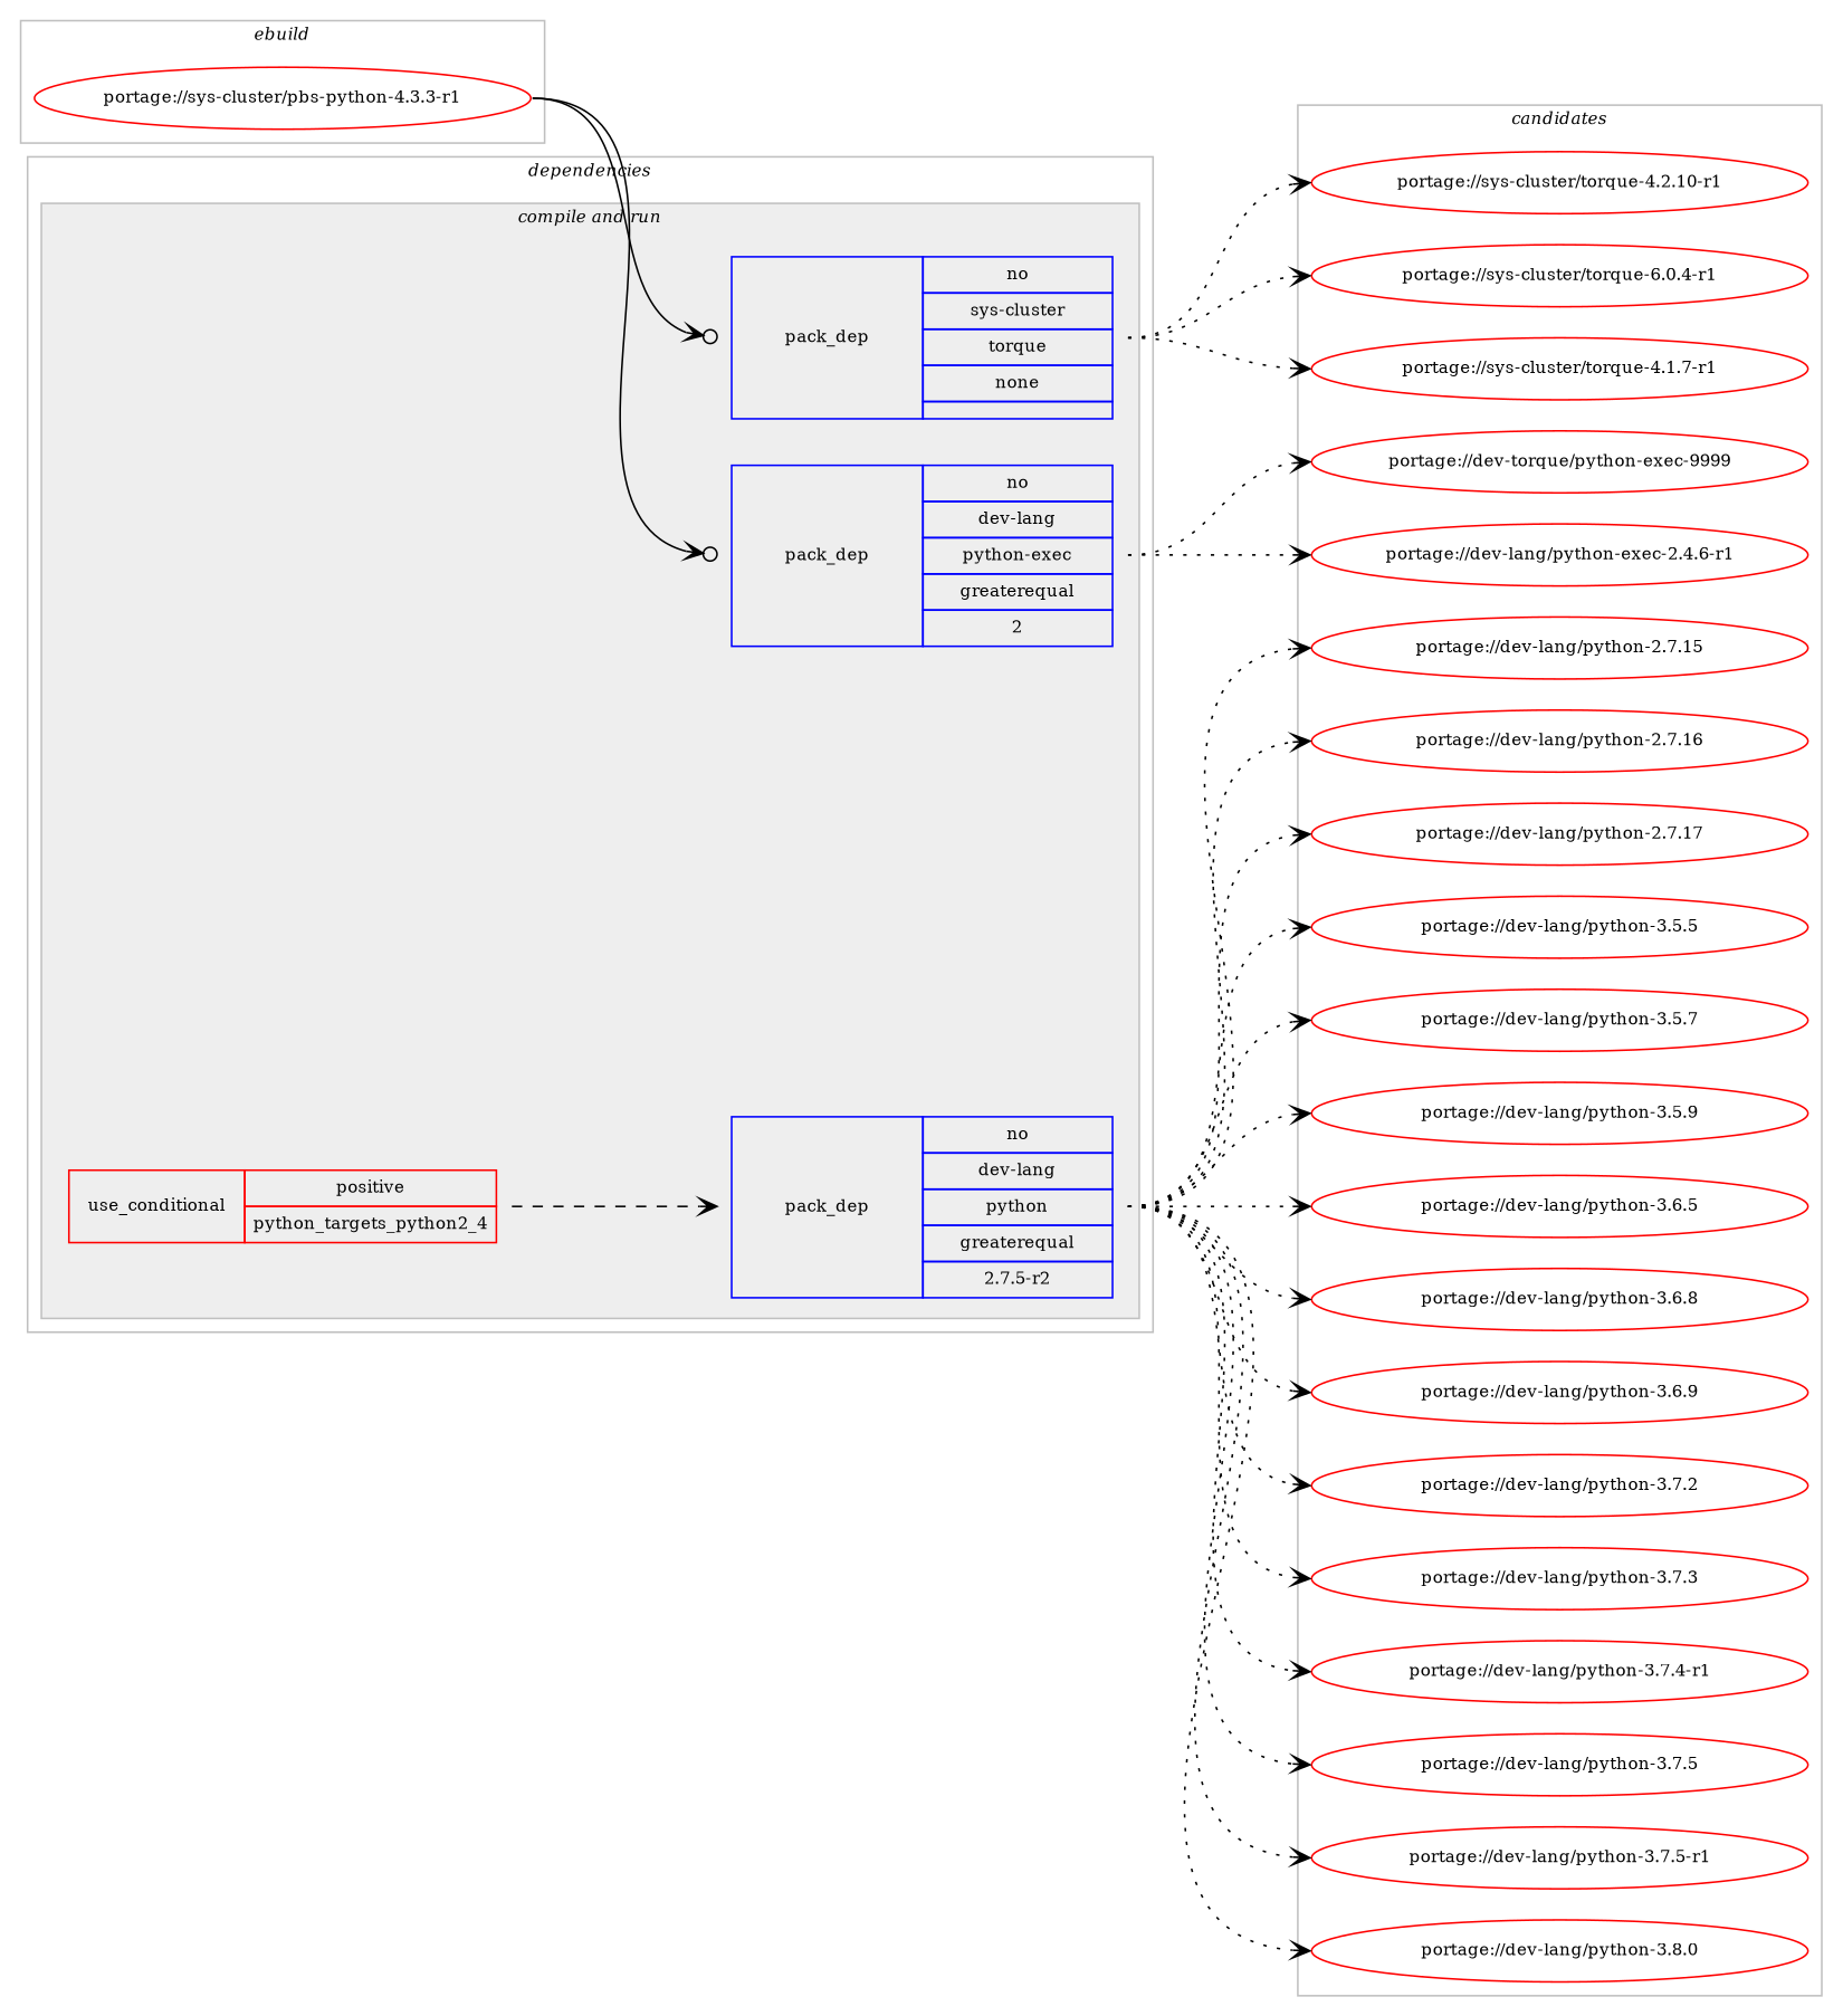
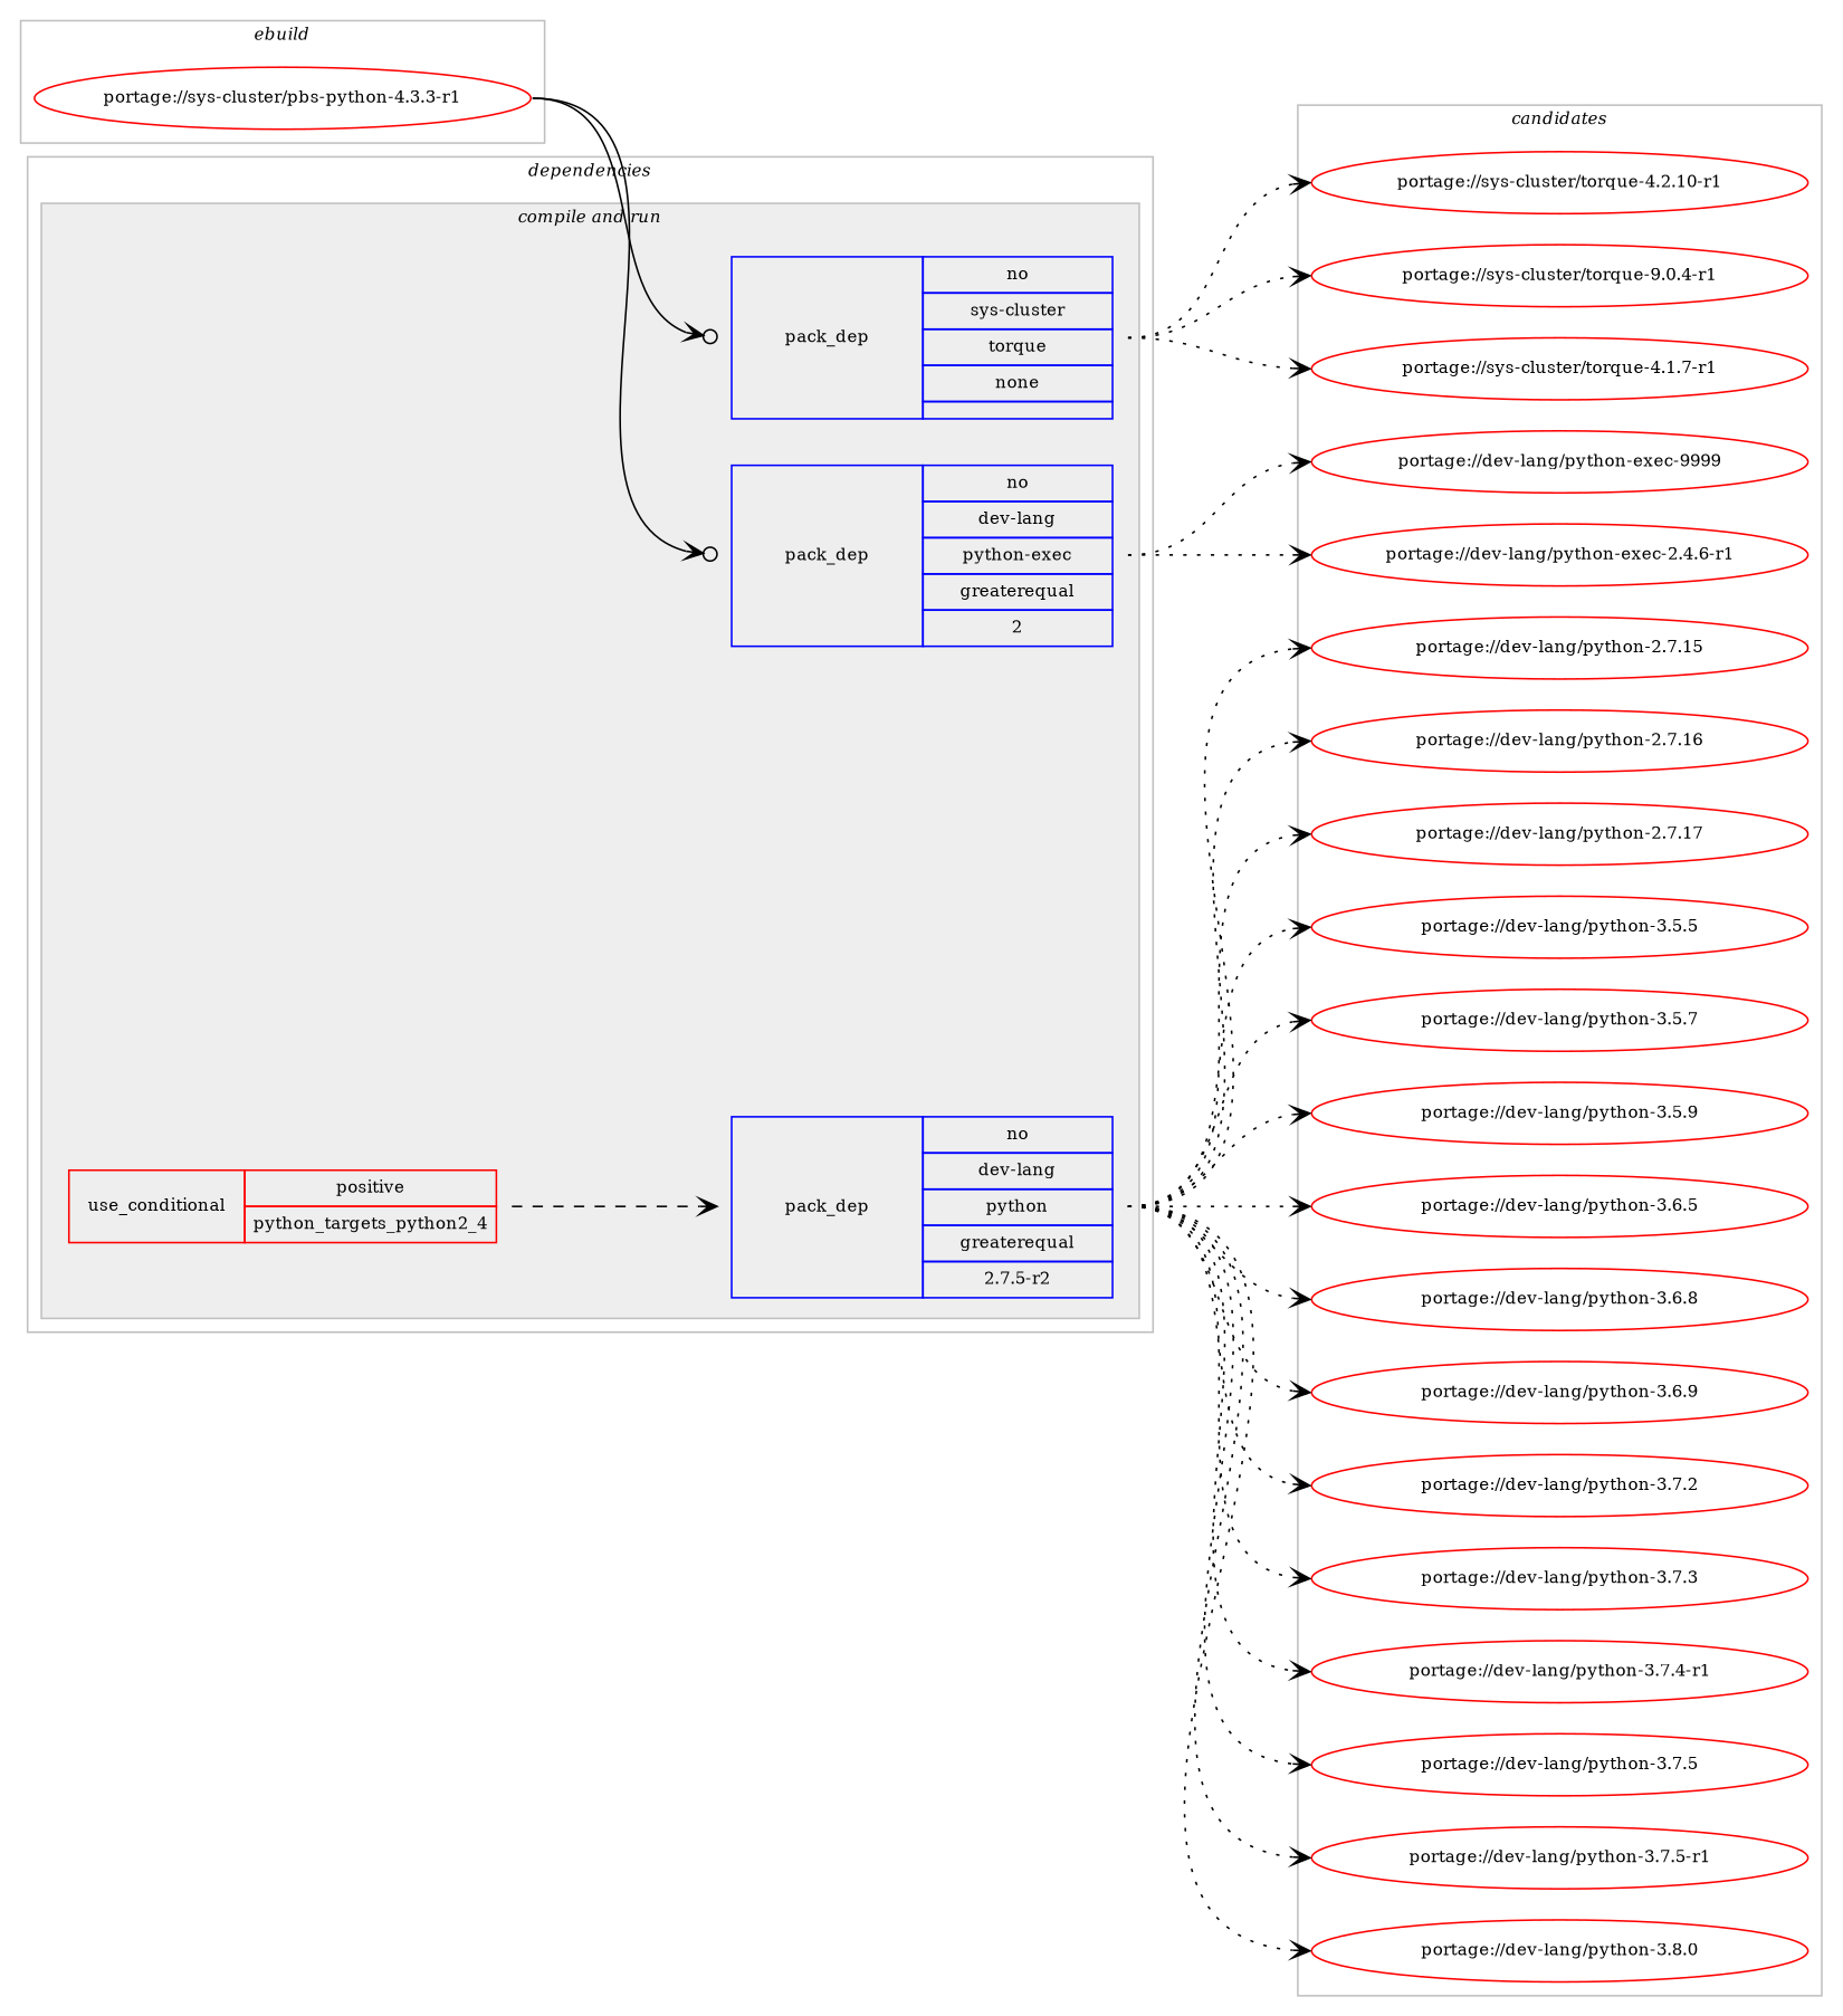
  digraph {
    compound=true
    concentrate=true
    fontname="DejaVu Serif"
    fontsize=10
    newrank=true
    rankdir=LR
    ranksep=1.5
    node [color=red fontname="DejaVu Serif" fontsize=10]
    edge [arrowhead=vee fontname="DejaVu Serif" headport=w style=dotted tailport=e weight=100]
    n1 [label="portage://sys-cluster/pbs-python-4.3.3-r1" width=4]
    n2 [color=blue label=<<TABLE BORDER="0" CELLBORDER="1" CELLSPACING="0" CELLPADDING="4" WIDTH="220"><TR><TD ROWSPAN="6" CELLPADDING="30">pack_dep</TD></TR><TR><TD WIDTH="110">no</TD></TR><TR><TD>dev-lang</TD></TR><TR><TD>python</TD></TR><TR><TD>greaterequal</TD></TR><TR><TD>2.7.5-r2</TD></TR></TABLE>> shape=none]
    n3 [label=<<TABLE BORDER="0" CELLBORDER="1" CELLSPACING="0" CELLPADDING="4"><TR><TD ROWSPAN="3" CELLPADDING="10">use_conditional</TD></TR><TR><TD>positive</TD></TR><TR><TD>python_targets_python2_4</TD></TR></TABLE>> shape=none]
    n4 [color=blue label=<<TABLE BORDER="0" CELLBORDER="1" CELLSPACING="0" CELLPADDING="4" WIDTH="220"><TR><TD ROWSPAN="6" CELLPADDING="30">pack_dep</TD></TR><TR><TD WIDTH="110">no</TD></TR><TR><TD>dev-lang</TD></TR><TR><TD>python-exec</TD></TR><TR><TD>greaterequal</TD></TR><TR><TD>2</TD></TR></TABLE>> shape=none]
    n5 [color=blue label=<<TABLE BORDER="0" CELLBORDER="1" CELLSPACING="0" CELLPADDING="4" WIDTH="220"><TR><TD ROWSPAN="6" CELLPADDING="30">pack_dep</TD></TR><TR><TD WIDTH="110">no</TD></TR><TR><TD>sys-cluster</TD></TR><TR><TD>torque</TD></TR><TR><TD>none</TD></TR><TR><TD></TD></TR></TABLE>> shape=none]
    n6 [label="portage://dev-lang/python-2.7.15" width=4]
    n7 [label="portage://dev-lang/python-2.7.16" width=4]
    n8 [label="portage://dev-lang/python-2.7.17" width=4]
    n9 [label="portage://dev-lang/python-3.5.5" width=4]
    n10 [label="portage://dev-lang/python-3.5.7" width=4]
    n11 [label="portage://dev-lang/python-3.5.9" width=4]
    n12 [label="portage://dev-lang/python-3.6.5" width=4]
    n13 [label="portage://dev-lang/python-3.6.8" width=4]
    n14 [label="portage://dev-lang/python-3.6.9" width=4]
    n15 [label="portage://dev-lang/python-3.7.2" width=4]
    n16 [label="portage://dev-lang/python-3.7.3" width=4]
    n17 [label="portage://dev-lang/python-3.7.4-r1" width=4]
    n18 [label="portage://dev-lang/python-3.7.5" width=4]
    n19 [label="portage://dev-lang/python-3.7.5-r1" width=4]
    n20 [label="portage://dev-lang/python-3.8.0" width=4]
    n21 [label="portage://dev-lang/python-exec-2.4.6-r1" width=4]
-   n22 [label="portage://dev-torque/python-exec-9999" width=4]
+   n22 [label="portage://dev-lang/python-exec-9999" width=4]
    n23 [label="portage://sys-cluster/torque-4.1.7-r1" width=4]
    n24 [label="portage://sys-cluster/torque-4.2.10-r1" width=4]
-   n25 [label="portage://sys-cluster/torque-6.0.4-r1" width=4]
+   n25 [label="portage://sys-cluster/torque-9.0.4-r1" width=4]
    subgraph cluster_1 {
      color=gray
      label=<<i>ebuild</i>>
      rank=same
      n1
    }
    subgraph cluster_2 {
      color=gray
      label=<<i>dependencies</i>>
      subgraph cluster_3 {
        color=gray
        fillcolor="#eeeeee"
        label=<<i>compile</i>>
        style=filled
      }
      subgraph cluster_4 {
        color=gray
        fillcolor="#eeeeee"
        label=<<i>compile and run</i>>
        style=filled
        subgraph sub_5 {
          color=gray
          fillcolor="#eeeeee"
          label=<<i>compile and run</i>>
          style=filled
          n3
          subgraph sub_6 {
            color=gray
            fillcolor="#eeeeee"
            label=<<i>compile and run</i>>
            style=filled
            n2
          }
        }
        subgraph sub_7 {
          color=gray
          fillcolor="#eeeeee"
          label=<<i>compile and run</i>>
          style=filled
          n4
        }
        subgraph sub_8 {
          color=gray
          fillcolor="#eeeeee"
          label=<<i>compile and run</i>>
          style=filled
          n5
        }
      }
      subgraph cluster_9 {
        color=gray
        fillcolor="#eeeeee"
        label=<<i>run</i>>
        style=filled
      }
    }
    subgraph cluster_10 {
      color=gray
      label=<<i>candidates</i>>
      rank=same
      subgraph sub_11 {
        color=black
        label=<<i>candidates</i>>
        nodesep=1
        rank=same
        n6
        n7
        n8
        n9
        n10
        n11
        n12
        n13
        n14
        n15
        n16
        n17
        n18
        n19
        n20
      }
      subgraph sub_12 {
        color=black
        label=<<i>candidates</i>>
        nodesep=1
        rank=same
        n21
        n22
      }
      subgraph sub_13 {
        color=black
        label=<<i>candidates</i>>
        nodesep=1
        rank=same
        n23
        n24
        n25
      }
    }
    n1 -> n4 [arrowhead=odotvee style=solid weight=20]
    n1 -> n5 [arrowhead=odotvee style=solid weight=20]
    n2 -> n6
    n2 -> n7
    n2 -> n8
    n2 -> n9
    n2 -> n10
    n2 -> n11
    n2 -> n12
    n2 -> n13
    n2 -> n14
    n2 -> n15
    n2 -> n16
    n2 -> n17
    n2 -> n18
    n2 -> n19
    n2 -> n20
    n3 -> n2 [style=dashed weight=20]
    n4 -> n21
    n4 -> n22
    n5 -> n23
    n5 -> n24
    n5 -> n25
  }
